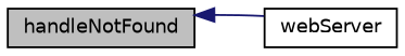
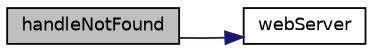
  digraph {
    rankdir=LR
    node [color=black fontname=Helvetica fontsize=10 shape=record style=filled]
    n1 [fillcolor=grey75 fontcolor=black height=0.2 label=handleNotFound width=0.4]
    n2 [fillcolor=white height=0.2 label=webServer width=0.4]
-   n2 -> n1 [color=midnightblue fontname=Helvetica fontsize=10 labelfontname=Helvetica labelfontsize=10 style=solid]
+   n1 -> n2 [color=midnightblue fontname=Helvetica fontsize=10 labelfontname=Helvetica labelfontsize=10 style=solid]
  }
